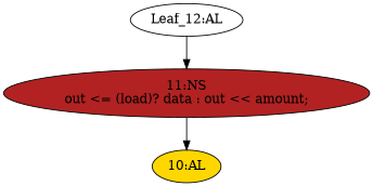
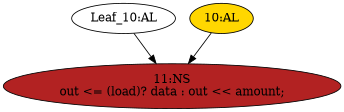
  strict digraph {
    node [style=filled]
    edge [cond="[]" lineno=None]
    n1 [ast="<pyverilog.vparser.ast.NonblockingSubstitution object at 0x7fdb187a0a10>" fillcolor=firebrick label="11:NS\nout <= (load)? data : out << amount;" statements="[<pyverilog.vparser.ast.NonblockingSubstitution object at 0x7fdb187a0a10>]" typ=NonblockingSubstitution]
-   n2 [def_var="['out']" label="Leaf_12:AL" style=""]
+   n2 [def_var="['out']" label="Leaf_10:AL" style=""]
    n3 [ast="<pyverilog.vparser.ast.Always object at 0x7fdb187a0dd0>" clk_sens=True fillcolor=gold label="10:AL" sens="['clk', 'reset']" statements="[]" typ=Always use_var="['load', 'amount', 'data', 'out']"]
    n2 -> n1
-   n1 -> n3
+   n3 -> n1
  }
